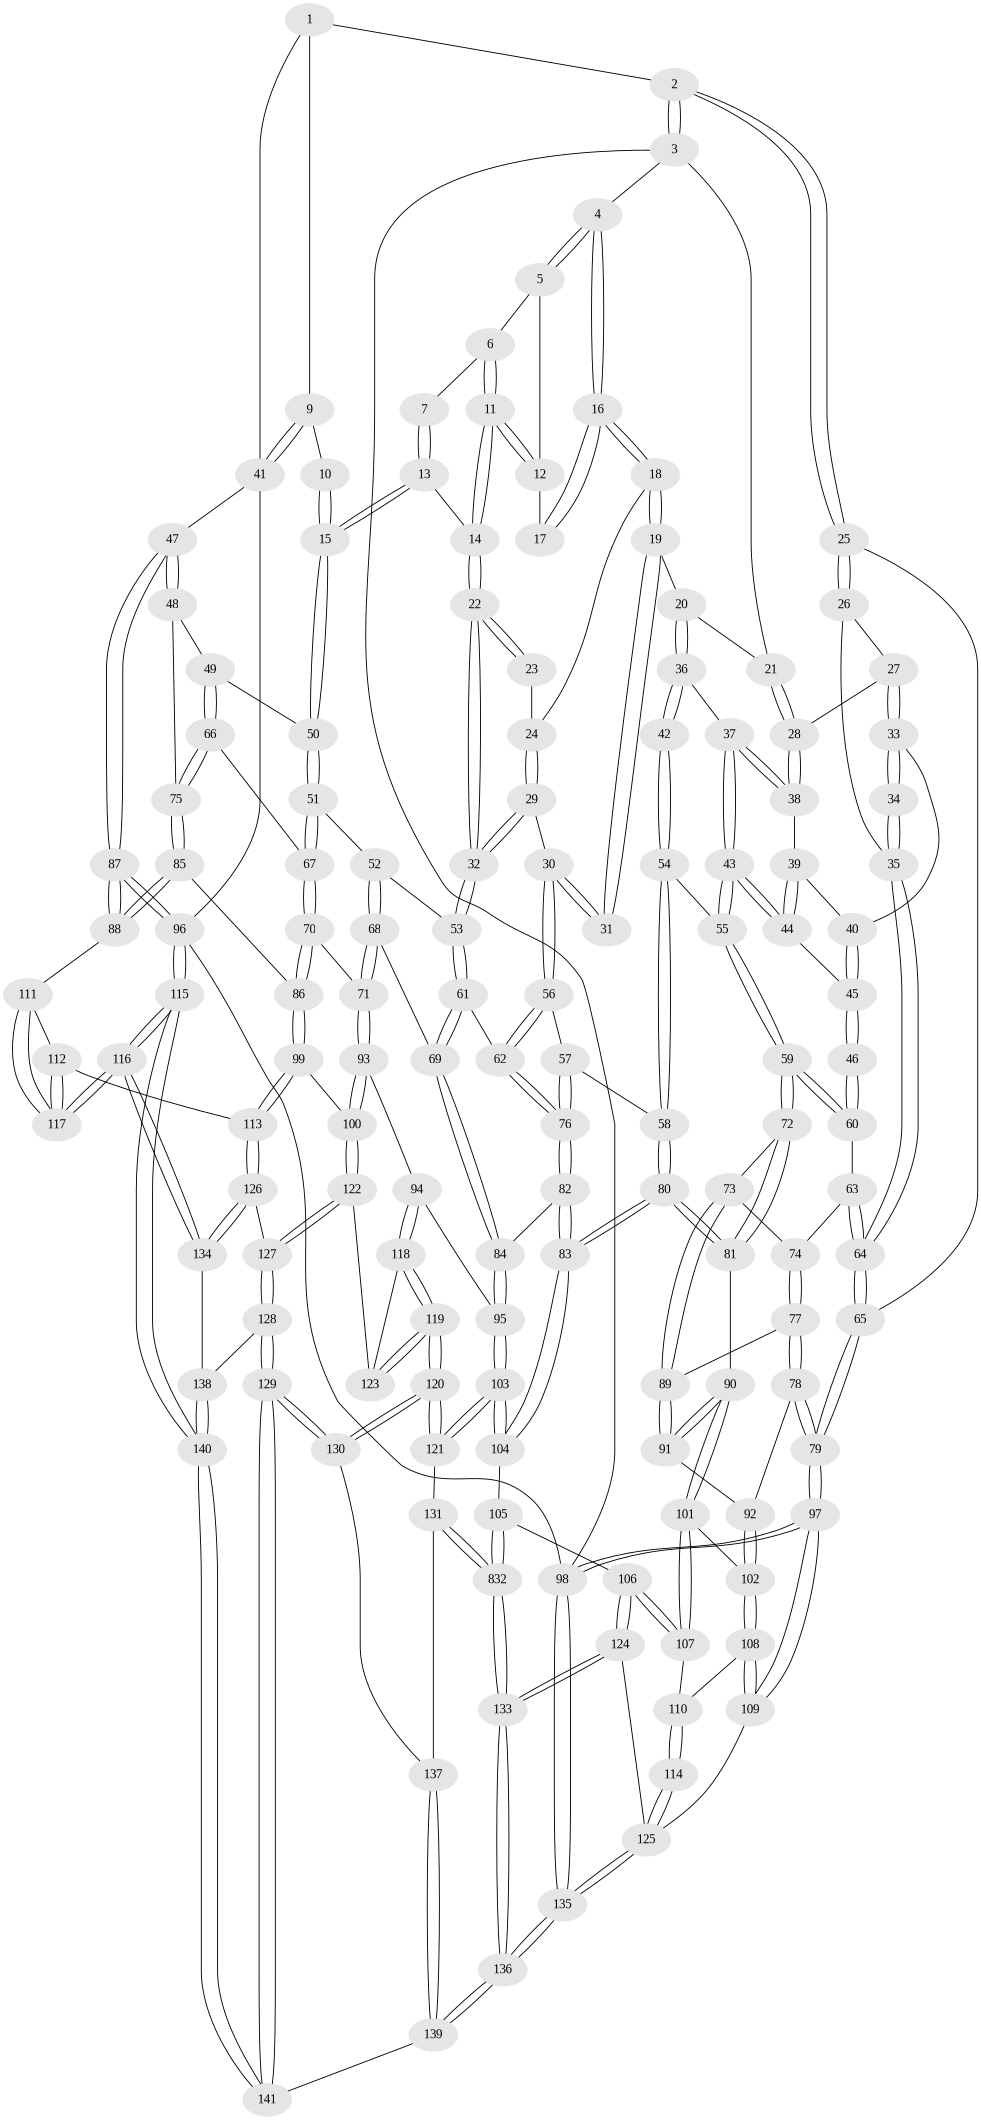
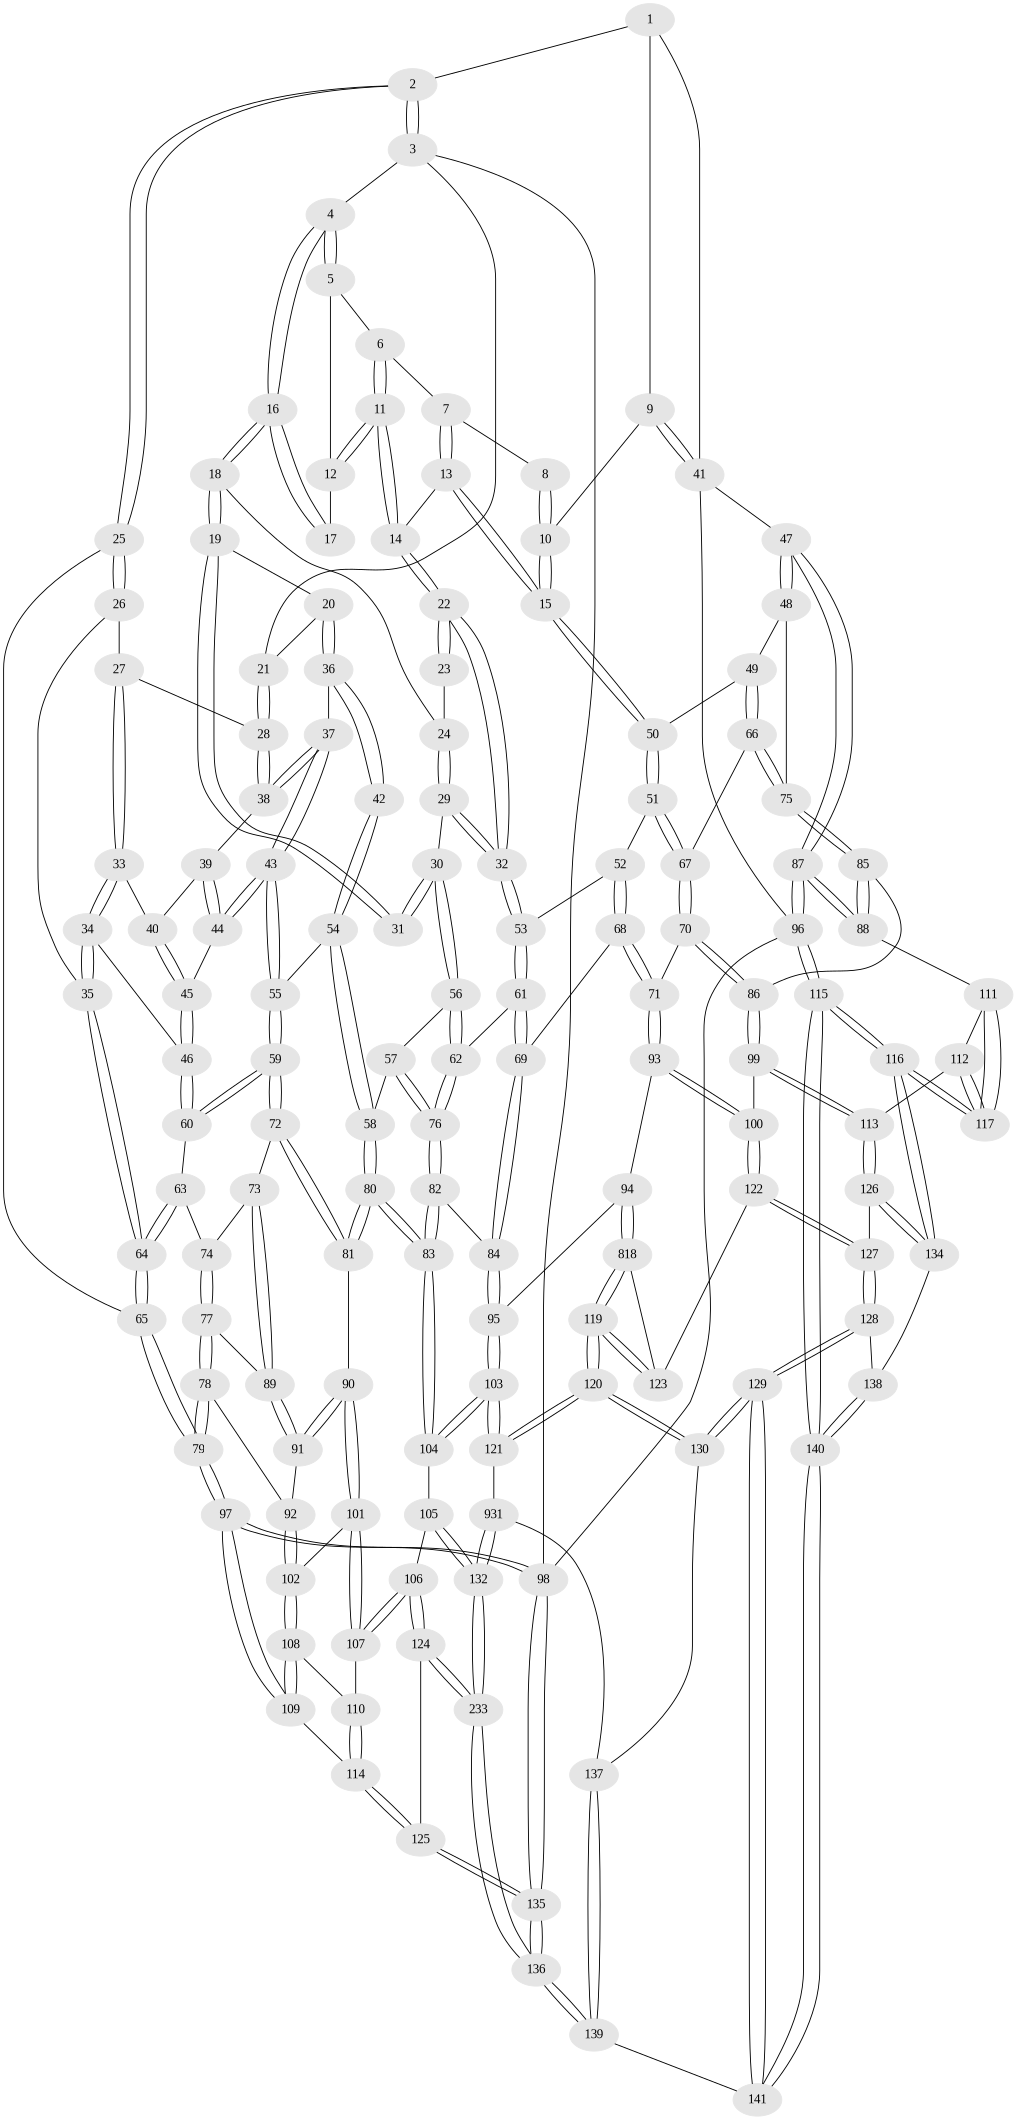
  graph {
    fontname="Liberation Serif"
    node [color=gray90 fontname="Liberation Serif" style=filled]
    edge [fontname="Liberation Serif"]
    1
    2
    9
    41
    3
    25
    10
    47
    96
    98
    4
    21
    26
    65
    135
    5
    16
    28
    6
    12
    17
    18
    7
    11
+   8
    13
    14
    15
    50
    22
    23
    32
    51
    19
    24
    20
    31
    29
    36
    42
    37
    38
    53
    30
    27
    35
    79
    33
    64
    34
    40
    39
    56
    57
    62
    54
    61
    46
    45
    60
    43
    44
    55
    48
    87
    115
    58
    59
    63
    49
    75
    88
    66
    85
    67
    52
    68
    70
    69
    71
    80
    72
    76
    82
    81
    83
    73
    74
    84
    77
    97
    86
    93
    95
    99
    94
    100
    89
    90
    91
    78
    92
    102
    109
    104
    101
    105
    103
    111
    113
    112
    117
    107
    108
-   118
+   118 [label=818]
    122
    119
    123
    121
    116
    140
    114
    136
    126
    127
    110
-   131
+   131 [label=931]
    106
-   132 [label=832]
+   132
    124
-   133
+   133 [label=233]
    125
    134
    141
    138
    120
    130
    137
    128
    129
    139
    1 -- 2
    1 -- 9
    1 -- 41
    2 -- 3
    2 -- 3
    2 -- 25
    2 -- 25
    9 -- 41
    9 -- 41
    9 -- 10
    41 -- 47
    41 -- 96
    3 -- 98
    3 -- 4
    3 -- 21
    25 -- 26
    25 -- 26
    25 -- 65
    10 -- 15
    10 -- 15
    47 -- 48
    47 -- 48
    47 -- 87
    47 -- 87
    96 -- 98
    96 -- 115
    96 -- 115
    98 -- 135
    98 -- 135
    4 -- 5
    4 -- 5
    4 -- 16
    4 -- 16
    21 -- 28
    21 -- 28
    26 -- 27
    26 -- 35
    65 -- 79
    65 -- 79
    135 -- 136
    135 -- 136
    5 -- 6
    5 -- 12
    16 -- 17
    16 -- 17
    16 -- 18
    16 -- 18
    28 -- 38
    28 -- 38
    6 -- 7
    6 -- 11
    6 -- 11
    12 -- 17
    18 -- 19
    18 -- 19
    18 -- 24
+   7 -- 8
    7 -- 13
    7 -- 13
    11 -- 12
    11 -- 12
    11 -- 14
    11 -- 14
+   8 -- 10
+   8 -- 10
    13 -- 14
    13 -- 15
    13 -- 15
    14 -- 22
    14 -- 22
    15 -- 50
    15 -- 50
    50 -- 51
    50 -- 51
    22 -- 23
    22 -- 23
    22 -- 32
    22 -- 32
    23 -- 24
    32 -- 53
    32 -- 53
    51 -- 67
    51 -- 67
    51 -- 52
    19 -- 20
    19 -- 31
    19 -- 31
    24 -- 29
    24 -- 29
    20 -- 21
    20 -- 36
    20 -- 36
    29 -- 32
    29 -- 32
    29 -- 30
    36 -- 42
    36 -- 42
    36 -- 37
    42 -- 54
    42 -- 54
    37 -- 38
    37 -- 38
    37 -- 43
    37 -- 43
    38 -- 39
    53 -- 61
    53 -- 61
    30 -- 31
    30 -- 31
    30 -- 56
    30 -- 56
    27 -- 28
    27 -- 33
    27 -- 33
    35 -- 64
    35 -- 64
    79 -- 97
    79 -- 97
    33 -- 34
    33 -- 34
    33 -- 40
    64 -- 65
    64 -- 65
    34 -- 35
    34 -- 35
+   34 -- 46
    40 -- 45
    40 -- 45
    39 -- 40
    39 -- 44
    39 -- 44
    56 -- 57
    56 -- 62
    56 -- 62
    57 -- 58
    57 -- 76
    57 -- 76
    62 -- 76
    62 -- 76
    54 -- 55
    54 -- 58
    54 -- 58
    61 -- 62
    61 -- 69
    61 -- 69
    46 -- 60
    46 -- 60
    45 -- 46
    45 -- 46
    60 -- 63
    43 -- 44
    43 -- 44
    43 -- 55
    43 -- 55
    44 -- 45
    55 -- 59
    55 -- 59
    48 -- 49
    48 -- 75
    87 -- 96
    87 -- 96
    87 -- 88
    87 -- 88
    115 -- 116
    115 -- 116
    115 -- 140
    115 -- 140
    58 -- 80
    58 -- 80
    59 -- 60
    59 -- 60
    59 -- 72
    59 -- 72
    63 -- 64
    63 -- 64
    63 -- 74
    49 -- 50
    49 -- 66
    49 -- 66
    75 -- 85
    75 -- 85
    88 -- 111
    66 -- 75
    66 -- 75
    66 -- 67
    85 -- 88
    85 -- 88
    85 -- 86
    67 -- 70
    67 -- 70
    52 -- 53
    52 -- 68
    52 -- 68
    68 -- 69
    68 -- 71
    68 -- 71
    70 -- 71
    70 -- 86
    70 -- 86
    69 -- 84
    69 -- 84
    71 -- 93
    71 -- 93
    80 -- 81
    80 -- 81
    80 -- 83
    80 -- 83
    72 -- 81
    72 -- 81
    72 -- 73
    76 -- 82
    76 -- 82
    82 -- 83
    82 -- 83
    82 -- 84
    81 -- 90
    83 -- 104
    83 -- 104
    73 -- 74
    73 -- 89
    73 -- 89
    74 -- 77
    74 -- 77
    84 -- 95
    84 -- 95
    77 -- 89
    77 -- 78
    77 -- 78
    97 -- 98
    97 -- 98
    97 -- 109
    97 -- 109
    86 -- 99
    86 -- 99
    93 -- 94
    93 -- 100
    93 -- 100
    95 -- 103
    95 -- 103
    99 -- 100
    99 -- 113
    99 -- 113
    94 -- 95
    94 -- 118
    94 -- 118
    100 -- 122
    100 -- 122
    89 -- 91
    89 -- 91
    90 -- 91
    90 -- 91
    90 -- 101
    90 -- 101
    91 -- 92
    78 -- 79
    78 -- 79
    78 -- 92
    92 -- 102
    92 -- 102
    102 -- 108
    102 -- 108
-   109 -- 125
+   109 -- 114
    104 -- 105
    101 -- 102
    101 -- 107
    101 -- 107
    105 -- 106
    105 -- 132
    105 -- 132
    103 -- 104
    103 -- 104
    103 -- 121
    103 -- 121
    111 -- 112
    111 -- 117
    111 -- 117
    113 -- 126
    113 -- 126
    112 -- 113
    112 -- 117
    112 -- 117
    107 -- 110
    108 -- 109
    108 -- 109
    108 -- 110
    118 -- 119
    118 -- 119
    118 -- 123
    122 -- 123
    122 -- 127
    122 -- 127
    119 -- 123
    119 -- 123
    119 -- 120
    119 -- 120
    121 -- 131
    116 -- 117
    116 -- 117
    116 -- 134
    116 -- 134
    140 -- 141
    140 -- 141
    114 -- 125
    114 -- 125
    136 -- 139
    136 -- 139
    126 -- 127
    126 -- 134
    126 -- 134
    127 -- 128
    127 -- 128
    110 -- 114
    110 -- 114
    131 -- 132
    131 -- 132
    131 -- 137
    106 -- 107
    106 -- 107
    106 -- 124
    106 -- 124
    132 -- 133
    132 -- 133
    124 -- 133
    124 -- 133
    124 -- 125
    133 -- 136
    133 -- 136
    125 -- 135
    125 -- 135
    134 -- 138
    138 -- 140
    138 -- 140
    120 -- 121
    120 -- 121
    120 -- 130
    120 -- 130
    130 -- 137
    137 -- 139
    137 -- 139
    128 -- 138
    128 -- 129
    128 -- 129
    129 -- 141
    129 -- 141
    129 -- 130
    129 -- 130
    139 -- 141
  }
